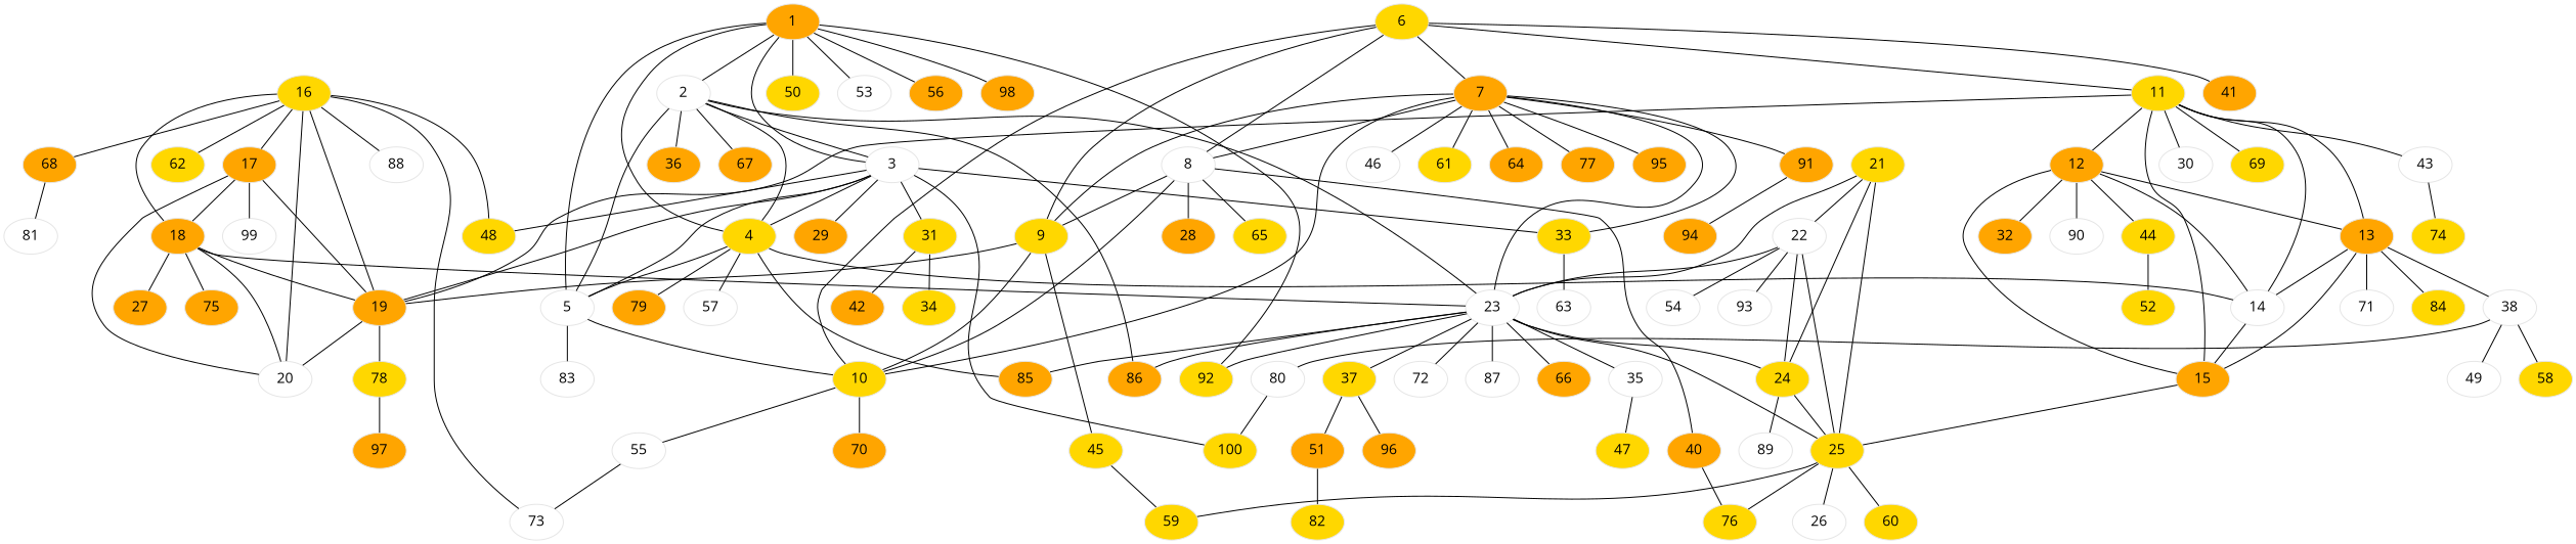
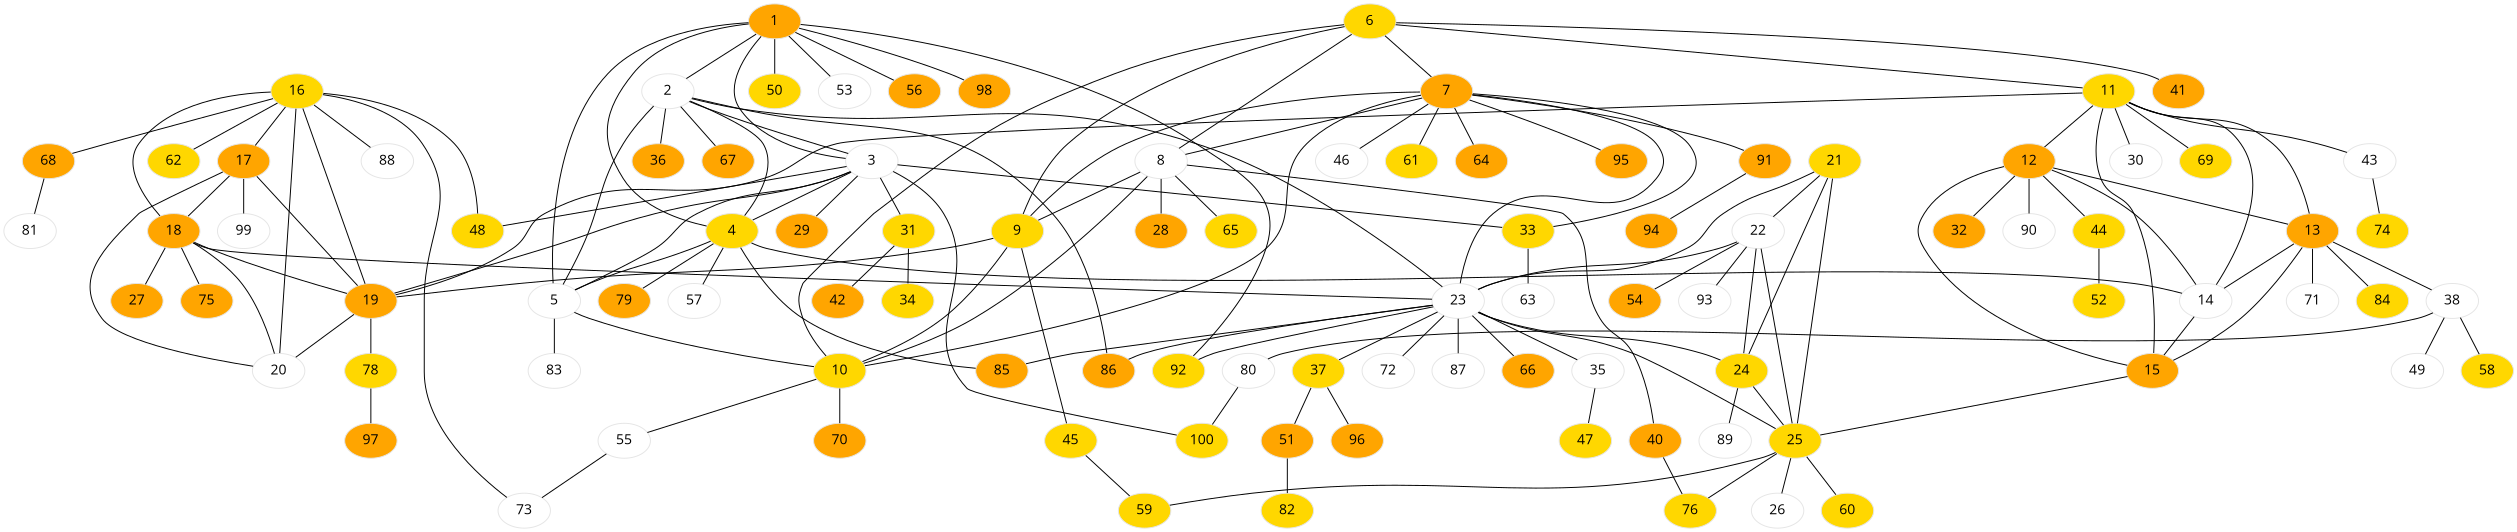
  graph {
    fontname="Open Sans"
    node [color=gray90 fillcolor=orange fontname="Open Sans" style=filled]
    edge [fontname="Open Sans"]
    2 [fillcolor=white]
    1
    3 [fillcolor=white]
    4 [fillcolor=gold]
    5 [fillcolor=white]
    50 [fillcolor=gold]
    53 [fillcolor=white]
    56
    92 [fillcolor=gold]
    98
    23 [fillcolor=white]
    36
    67
    86
    19
    29
    31 [fillcolor=gold]
    33 [fillcolor=gold]
    48 [fillcolor=gold]
    100 [fillcolor=gold]
    14 [fillcolor=white]
    57 [fillcolor=white]
    79
    85
    10 [fillcolor=gold]
    83 [fillcolor=white]
    25 [fillcolor=gold]
    24 [fillcolor=gold]
    35 [fillcolor=white]
    37 [fillcolor=gold]
    66
    72 [fillcolor=white]
    87 [fillcolor=white]
    20 [fillcolor=white]
    78 [fillcolor=gold]
    34 [fillcolor=gold]
    42
    63 [fillcolor=white]
    15
    55 [fillcolor=white]
    70
    6 [fillcolor=gold]
    7
    8 [fillcolor=white]
    9 [fillcolor=gold]
    11 [fillcolor=gold]
    41
    46 [fillcolor=white]
    61 [fillcolor=gold]
    64
-   77
    91
    95
    28
    40
    65 [fillcolor=gold]
    45 [fillcolor=gold]
    12
    13
    30 [fillcolor=white]
    43 [fillcolor=white]
    69 [fillcolor=gold]
    94
    76 [fillcolor=gold]
    59 [fillcolor=gold]
    73 [fillcolor=white]
    32
    44 [fillcolor=gold]
    90 [fillcolor=white]
    38 [fillcolor=white]
    71 [fillcolor=white]
    84 [fillcolor=gold]
    74 [fillcolor=gold]
    52 [fillcolor=gold]
    49 [fillcolor=white]
    58 [fillcolor=gold]
    80 [fillcolor=white]
    26 [fillcolor=white]
    60 [fillcolor=gold]
    16 [fillcolor=gold]
    17
    18
    62 [fillcolor=gold]
    68
    88 [fillcolor=white]
    99 [fillcolor=white]
    27
    75
    81 [fillcolor=white]
    97
    21 [fillcolor=gold]
    22 [fillcolor=white]
-   54 [fillcolor=white]
+   54
    93 [fillcolor=white]
    89 [fillcolor=white]
    47 [fillcolor=gold]
    51
    96
    82 [fillcolor=gold]
    2 -- 3
    2 -- 4
    2 -- 5
    2 -- 23
    2 -- 36
    2 -- 67
    2 -- 86
    1 -- 2
    1 -- 3
    1 -- 4
    1 -- 5
    1 -- 50
    1 -- 53
    1 -- 56
    1 -- 92
    1 -- 98
    3 -- 4
    3 -- 5
    3 -- 19
    3 -- 29
    3 -- 31
    3 -- 33
    3 -- 48
    3 -- 100
    4 -- 5
    4 -- 14
    4 -- 57
    4 -- 79
    4 -- 85
    5 -- 10
    5 -- 83
    23 -- 92
    23 -- 86
    23 -- 85
    23 -- 25
    23 -- 24
    23 -- 35
    23 -- 37
    23 -- 66
    23 -- 72
    23 -- 87
    19 -- 20
    19 -- 78
    31 -- 34
    31 -- 42
    33 -- 63
    14 -- 15
    10 -- 55
    10 -- 70
    25 -- 76
    25 -- 59
    25 -- 26
    25 -- 60
    24 -- 25
    24 -- 89
    35 -- 47
    37 -- 51
    37 -- 96
    78 -- 97
    15 -- 25
    55 -- 73
    6 -- 10
    6 -- 7
    6 -- 8
    6 -- 9
    6 -- 11
    6 -- 41
    7 -- 23
    7 -- 33
    7 -- 10
    7 -- 8
    7 -- 9
    7 -- 46
    7 -- 61
    7 -- 64
-   7 -- 77
    7 -- 91
    7 -- 95
    8 -- 10
    8 -- 9
    8 -- 28
    8 -- 40
    8 -- 65
    9 -- 19
    9 -- 10
    9 -- 45
    11 -- 19
    11 -- 14
    11 -- 15
    11 -- 12
    11 -- 13
    11 -- 30
    11 -- 43
    11 -- 69
    91 -- 94
    40 -- 76
    45 -- 59
    12 -- 14
    12 -- 15
    12 -- 13
    12 -- 32
    12 -- 44
    12 -- 90
    13 -- 14
    13 -- 15
    13 -- 38
    13 -- 71
    13 -- 84
    43 -- 74
    44 -- 52
    38 -- 49
    38 -- 58
    38 -- 80
    80 -- 100
    16 -- 19
    16 -- 48
    16 -- 20
    16 -- 73
    16 -- 17
    16 -- 18
    16 -- 62
    16 -- 68
    16 -- 88
    17 -- 19
    17 -- 20
    17 -- 18
    17 -- 99
    18 -- 23
    18 -- 19
    18 -- 20
    18 -- 27
    18 -- 75
    68 -- 81
    21 -- 23
    21 -- 25
    21 -- 24
    21 -- 22
    22 -- 23
    22 -- 25
    22 -- 24
    22 -- 54
    22 -- 93
    51 -- 82
  }
